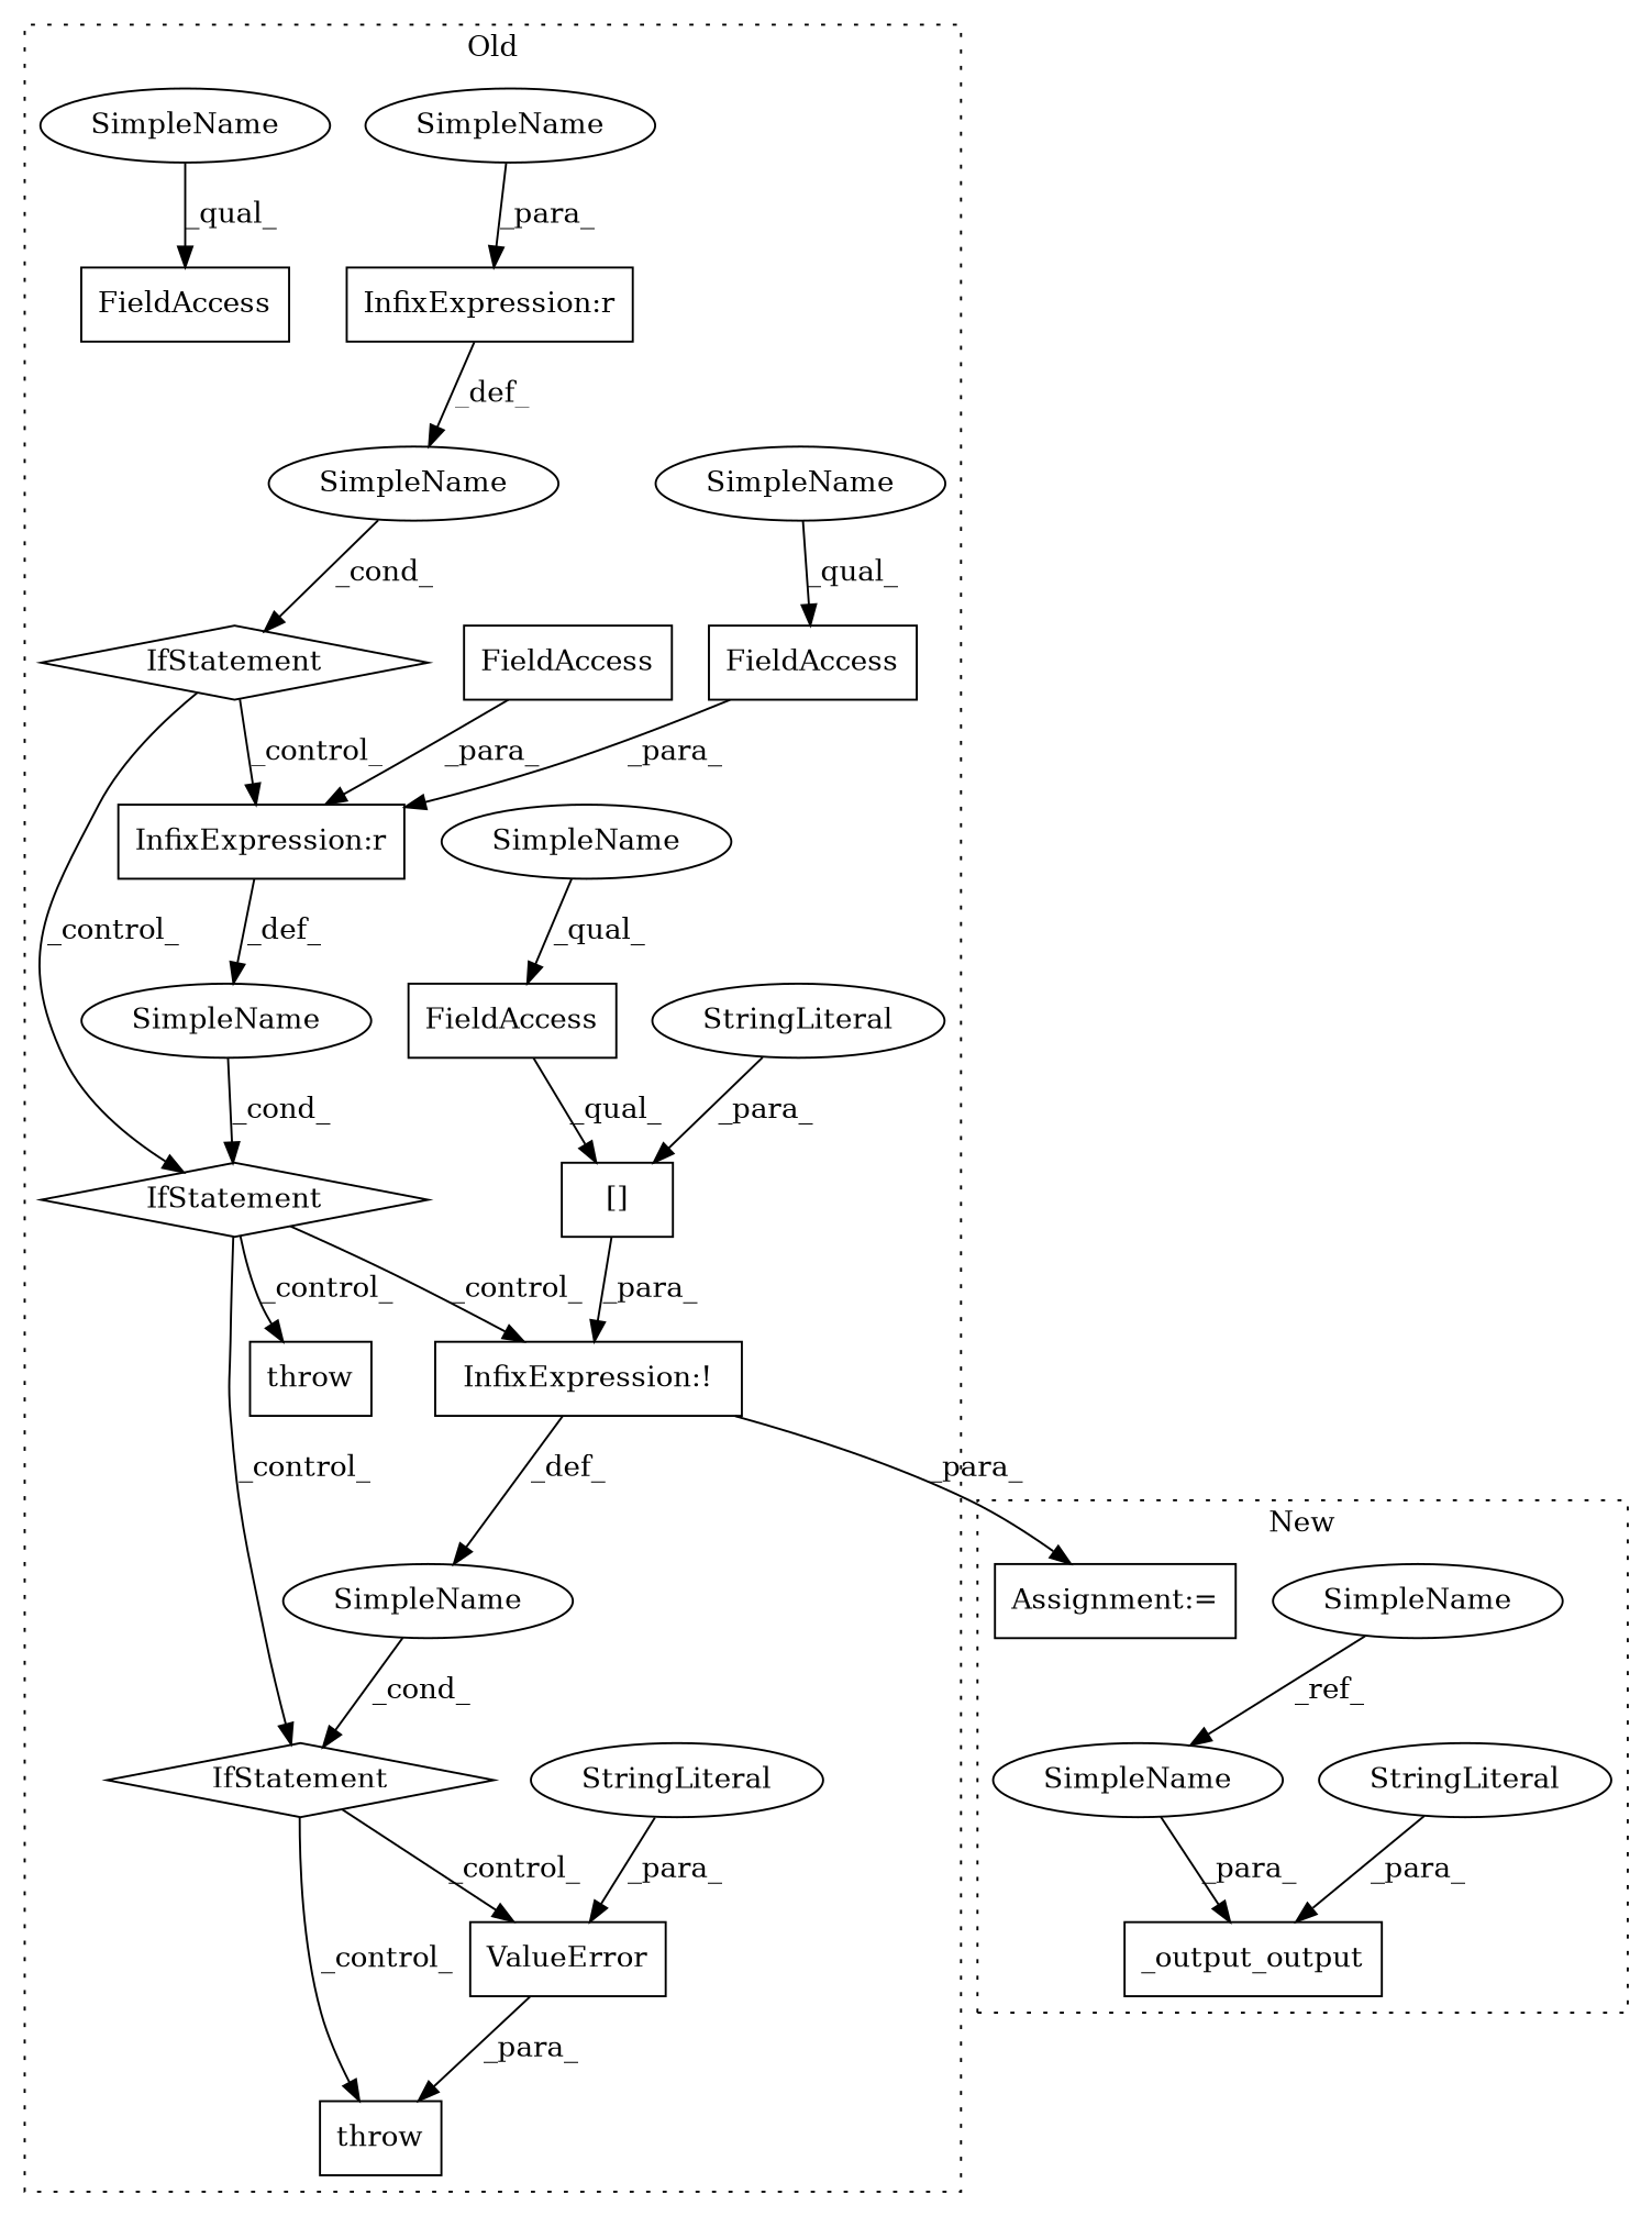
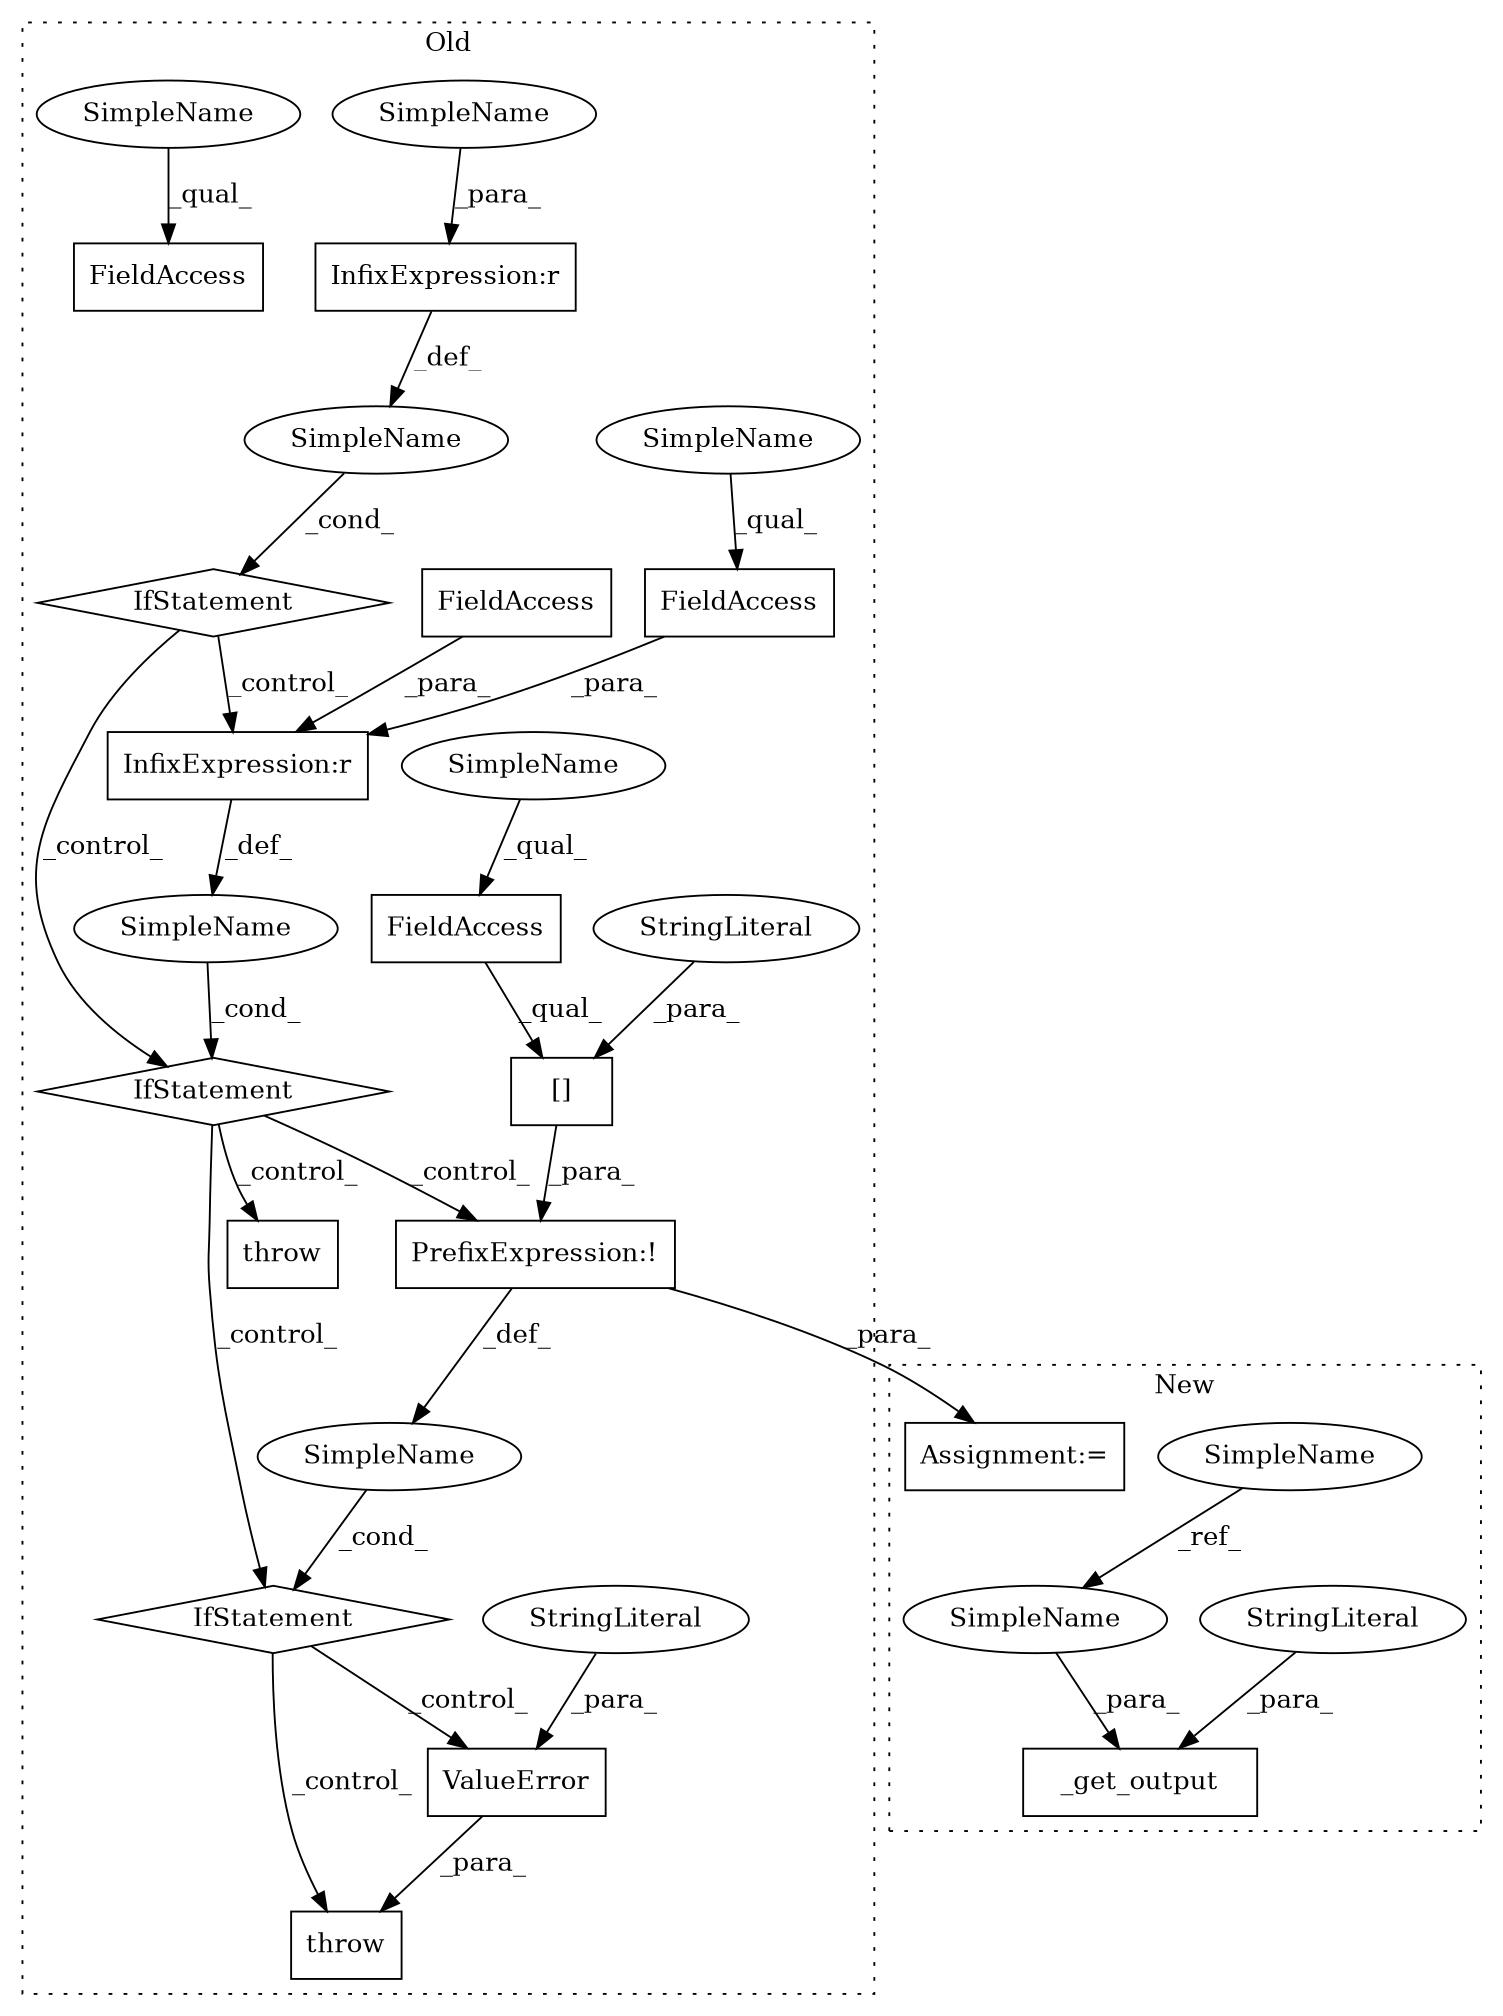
  digraph {
    node [a=42 l=6 shape=box]
    n1 [a=2 l="13,1" label="[]" s="2068,2095"]
-   n2 [a=38 l=1 label="InfixExpression:!" s=2067]
+   n2 [a=38 l=1 label="PrefixExpression:!" s=2067]
    n3 [label=SimpleName shape=ellipse l=""]
    n4 [a=53 label=throw s=2240]
    n5 [a=45 l=14 label=StringLiteral s=2081 shape=ellipse]
    n6 [a=27 l=4 label="InfixExpression:r" s=1867]
    n7 [a=22 l=12 label=FieldAccess s=2068]
    n8 [a=22 l=12 label=FieldAccess s=2199]
    n9 [a=22 l=12 label=FieldAccess s=1949]
    n10 [label=SimpleName shape=ellipse l=""]
    n11 [a=25 l="4,2" label=IfStatement s="2063,2096" shape=diamond]
    n12 [a=32 l="11,1" label=ValueError s="2246,2324"]
    n13 [a=45 l=67 label=StringLiteral s=2257 shape=ellipse]
    n14 [a=25 l="4,2" label=IfStatement s="1857,1875" shape=diamond]
    n15 [label=SimpleName shape=ellipse l=""]
    n16 [a=27 l=4 label="InfixExpression:r" s=1961]
    n17 [a=53 label=throw s=1981]
    n18 [a=22 l=4 label=FieldAccess s=1965]
    n19 [a=25 l="4,2" label=IfStatement s="1945,1969" shape=diamond]
    n20 [label=SimpleName s=1949 shape=ellipse]
    n21 [label=SimpleName s=1861 shape=ellipse]
    n22 [label=SimpleName s=2199 shape=ellipse]
    n23 [label=SimpleName s=2068 shape=ellipse]
-   n24 [a=32 l="12,1" label=_output_output s="1111,1160"]
+   n24 [a=32 l="12,1" label=_get_output s="1111,1160"]
    n25 [a=45 l=17 label=StringLiteral s=1138 shape=ellipse]
    n26 [label=SimpleName s=1021 shape=ellipse]
    n27 [a=7 l=1 label="Assignment:=" s=1110]
    n28 [label=SimpleName s=1131 shape=ellipse]
    subgraph cluster_1 {
      label=Old
      style=dotted
      n1
      n2
      n3
      n4
      n5
      n6
      n7
      n8
      n9
      n10
      n11
      n12
      n13
      n14
      n15
      n16
      n17
      n18
      n19
      n20
      n21
      n22
      n23
    }
    subgraph cluster_2 {
      label=New
      style=dotted
      n24
      n25
      n26
      n27
      n28
    }
    n1 -> n2 [label=_para_]
    n2 -> n10 [label=_def_]
    n2 -> n27 [label=_para_]
    n3 -> n14 [label=_cond_]
    n5 -> n1 [label=_para_]
    n6 -> n3 [label=_def_]
    n7 -> n1 [label=_qual_]
    n9 -> n16 [label=_para_]
    n10 -> n11 [label=_cond_]
    n11 -> n4 [label=_control_]
    n11 -> n12 [label=_control_]
    n12 -> n4 [label=_para_]
    n13 -> n12 [label=_para_]
    n14 -> n16 [label=_control_]
    n14 -> n19 [label=_control_]
    n15 -> n19 [label=_cond_]
    n16 -> n15 [label=_def_]
    n18 -> n16 [label=_para_]
    n19 -> n2 [label=_control_]
    n19 -> n11 [label=_control_]
    n19 -> n17 [label=_control_]
    n20 -> n9 [label=_qual_]
    n21 -> n6 [label=_para_]
    n22 -> n8 [label=_qual_]
    n23 -> n7 [label=_qual_]
    n25 -> n24 [label=_para_]
    n26 -> n28 [label=_ref_]
    n28 -> n24 [label=_para_]
  }
